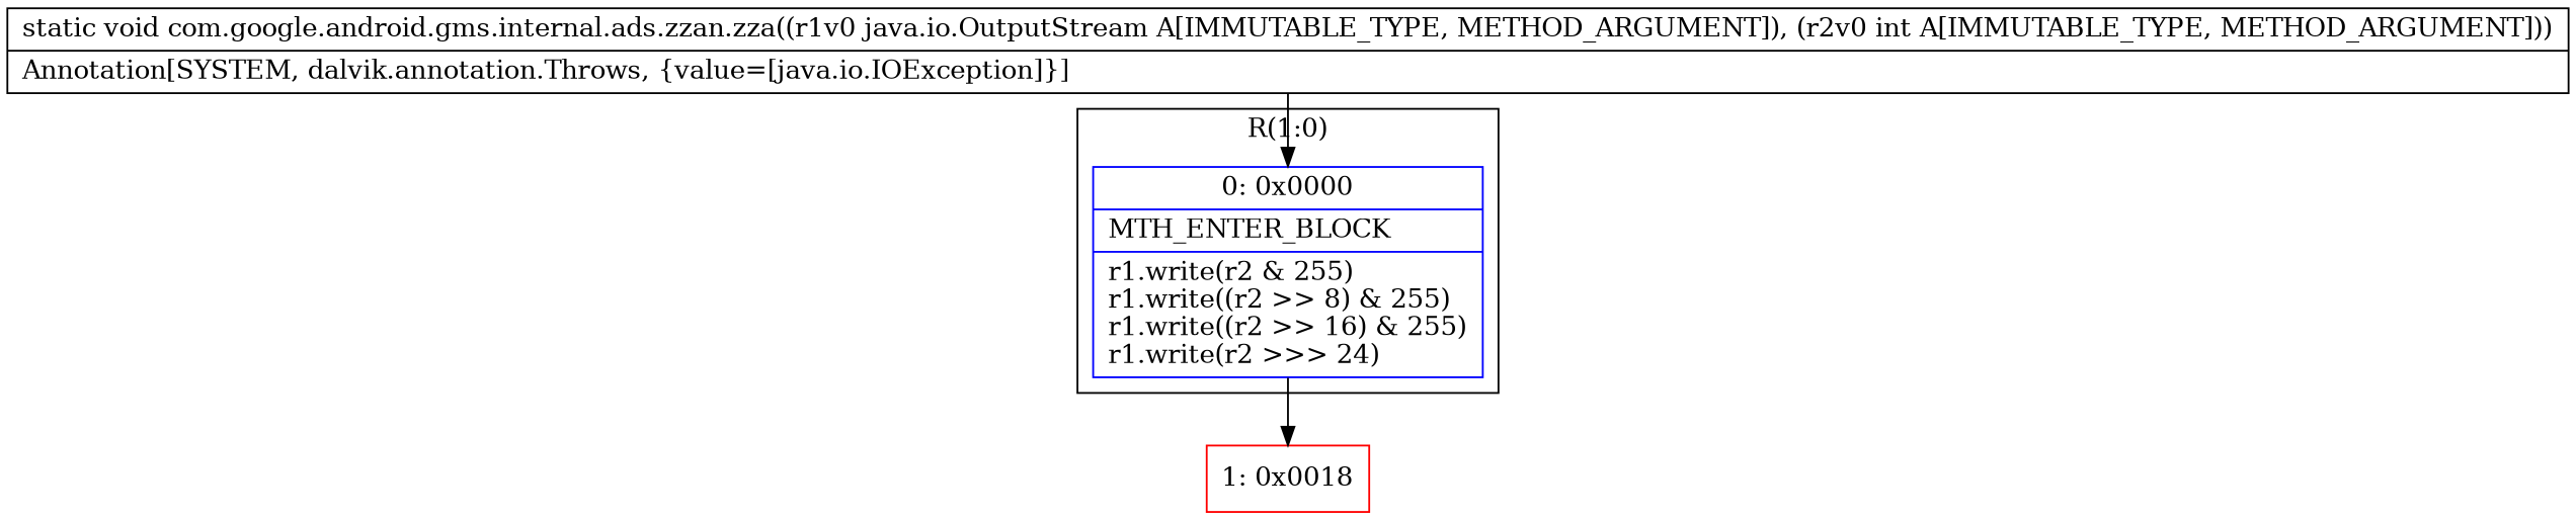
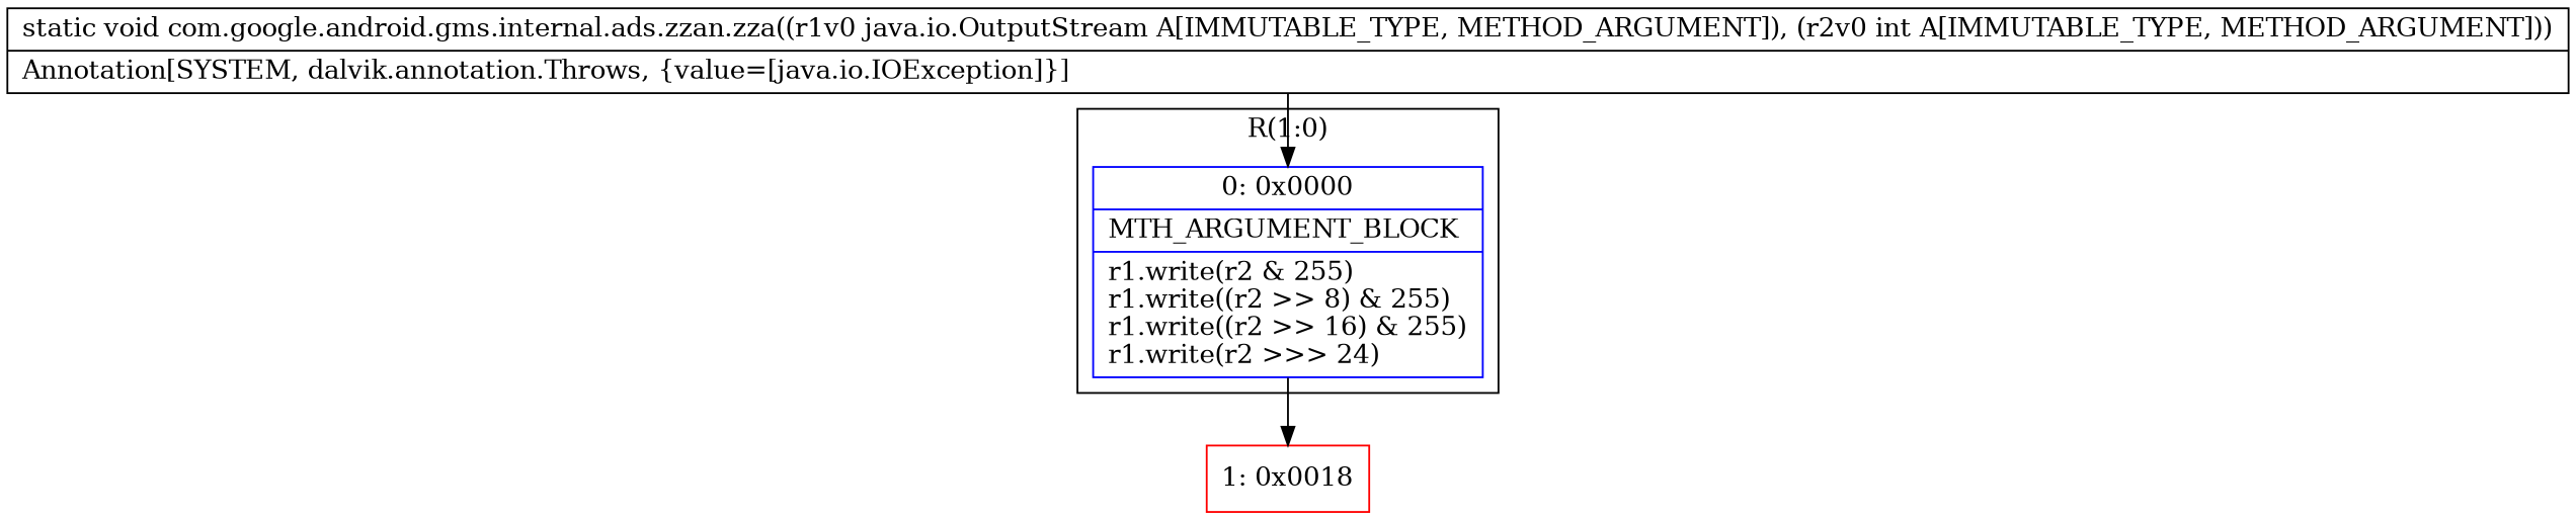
  digraph {
    node [shape=record]
-   n1 [color=blue label="{0\:\ 0x0000|MTH_ENTER_BLOCK\l|r1.write(r2 & 255)\lr1.write((r2 \>\> 8) & 255)\lr1.write((r2 \>\> 16) & 255)\lr1.write(r2 \>\>\> 24)\l}"]
+   n1 [color=blue label="{0\:\ 0x0000|MTH_ARGUMENT_BLOCK\l|r1.write(r2 & 255)\lr1.write((r2 \>\> 8) & 255)\lr1.write((r2 \>\> 16) & 255)\lr1.write(r2 \>\>\> 24)\l}"]
    n2 [color=red label="{1\:\ 0x0018}"]
    n3 [label="{static void com.google.android.gms.internal.ads.zzan.zza((r1v0 java.io.OutputStream A[IMMUTABLE_TYPE, METHOD_ARGUMENT]), (r2v0 int A[IMMUTABLE_TYPE, METHOD_ARGUMENT]))  | Annotation[SYSTEM, dalvik.annotation.Throws, \{value=[java.io.IOException]\}]\l}"]
    subgraph cluster_1 {
      label="R(1:0)"
      n1
    }
    n1 -> n2
    n3 -> n1
  }
